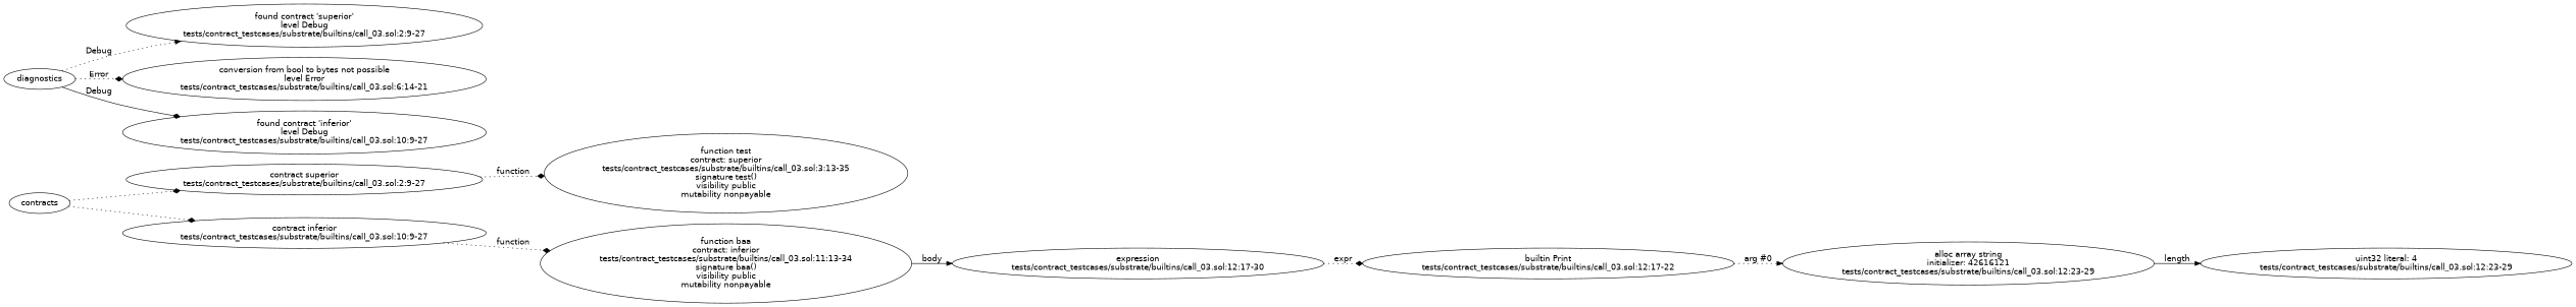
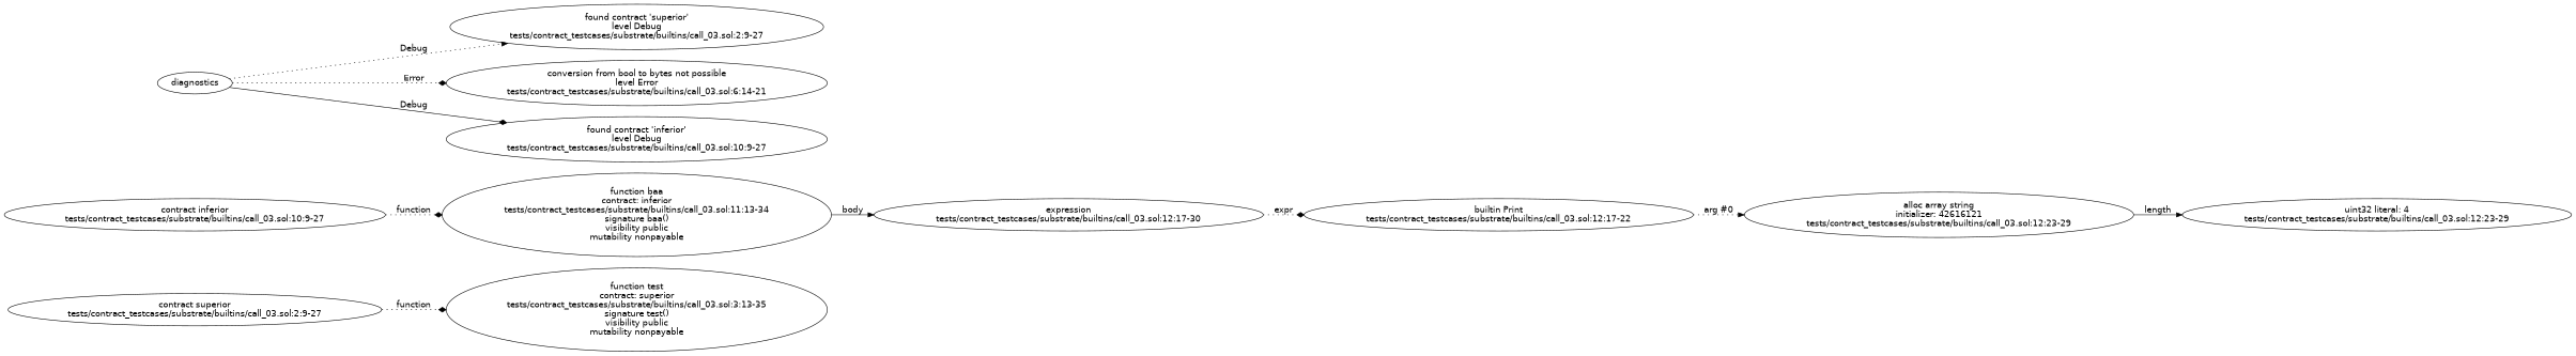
  strict digraph {
    rankdir=LR
    fontname="DejaVu Sans"
    node [fontname="DejaVu Sans"]
    edge [style=dotted arrowhead=diamond fontname="DejaVu Sans"]
    n1 [label="contract superior\ntests/contract_testcases/substrate/builtins/call_03.sol:2:9-27"]
    n2 [label="function test\ncontract: superior\ntests/contract_testcases/substrate/builtins/call_03.sol:3:13-35\nsignature test()\nvisibility public\nmutability nonpayable"]
    n3 [label="contract inferior\ntests/contract_testcases/substrate/builtins/call_03.sol:10:9-27"]
    n4 [label="function baa\ncontract: inferior\ntests/contract_testcases/substrate/builtins/call_03.sol:11:13-34\nsignature baa()\nvisibility public\nmutability nonpayable"]
    n5 [label="expression\ntests/contract_testcases/substrate/builtins/call_03.sol:12:17-30"]
    n6 [label="builtin Print\ntests/contract_testcases/substrate/builtins/call_03.sol:12:17-22"]
    n7 [label="alloc array string\ninitializer: 42616121\ntests/contract_testcases/substrate/builtins/call_03.sol:12:23-29"]
    n8 [label="uint32 literal: 4\ntests/contract_testcases/substrate/builtins/call_03.sol:12:23-29"]
    n9 [label="found contract 'superior'\nlevel Debug\ntests/contract_testcases/substrate/builtins/call_03.sol:2:9-27"]
    n10 [label="conversion from bool to bytes not possible\nlevel Error\ntests/contract_testcases/substrate/builtins/call_03.sol:6:14-21"]
    n11 [label="found contract 'inferior'\nlevel Debug\ntests/contract_testcases/substrate/builtins/call_03.sol:10:9-27"]
-   contracts
    diagnostics
    n1 -> n2 [label=function]
    n3 -> n4 [label=function]
    n4 -> n5 [label=body style=solid arrowhead=normal]
    n5 -> n6 [label=expr]
    n6 -> n7 [label="arg #0" arrowhead=normal]
    n7 -> n8 [label=length style=solid arrowhead=normal]
-   contracts -> n1
-   contracts -> n3
    diagnostics -> n9 [label=Debug arrowhead=normal]
    diagnostics -> n10 [label=Error]
    diagnostics -> n11 [label=Debug style=solid]
  }
